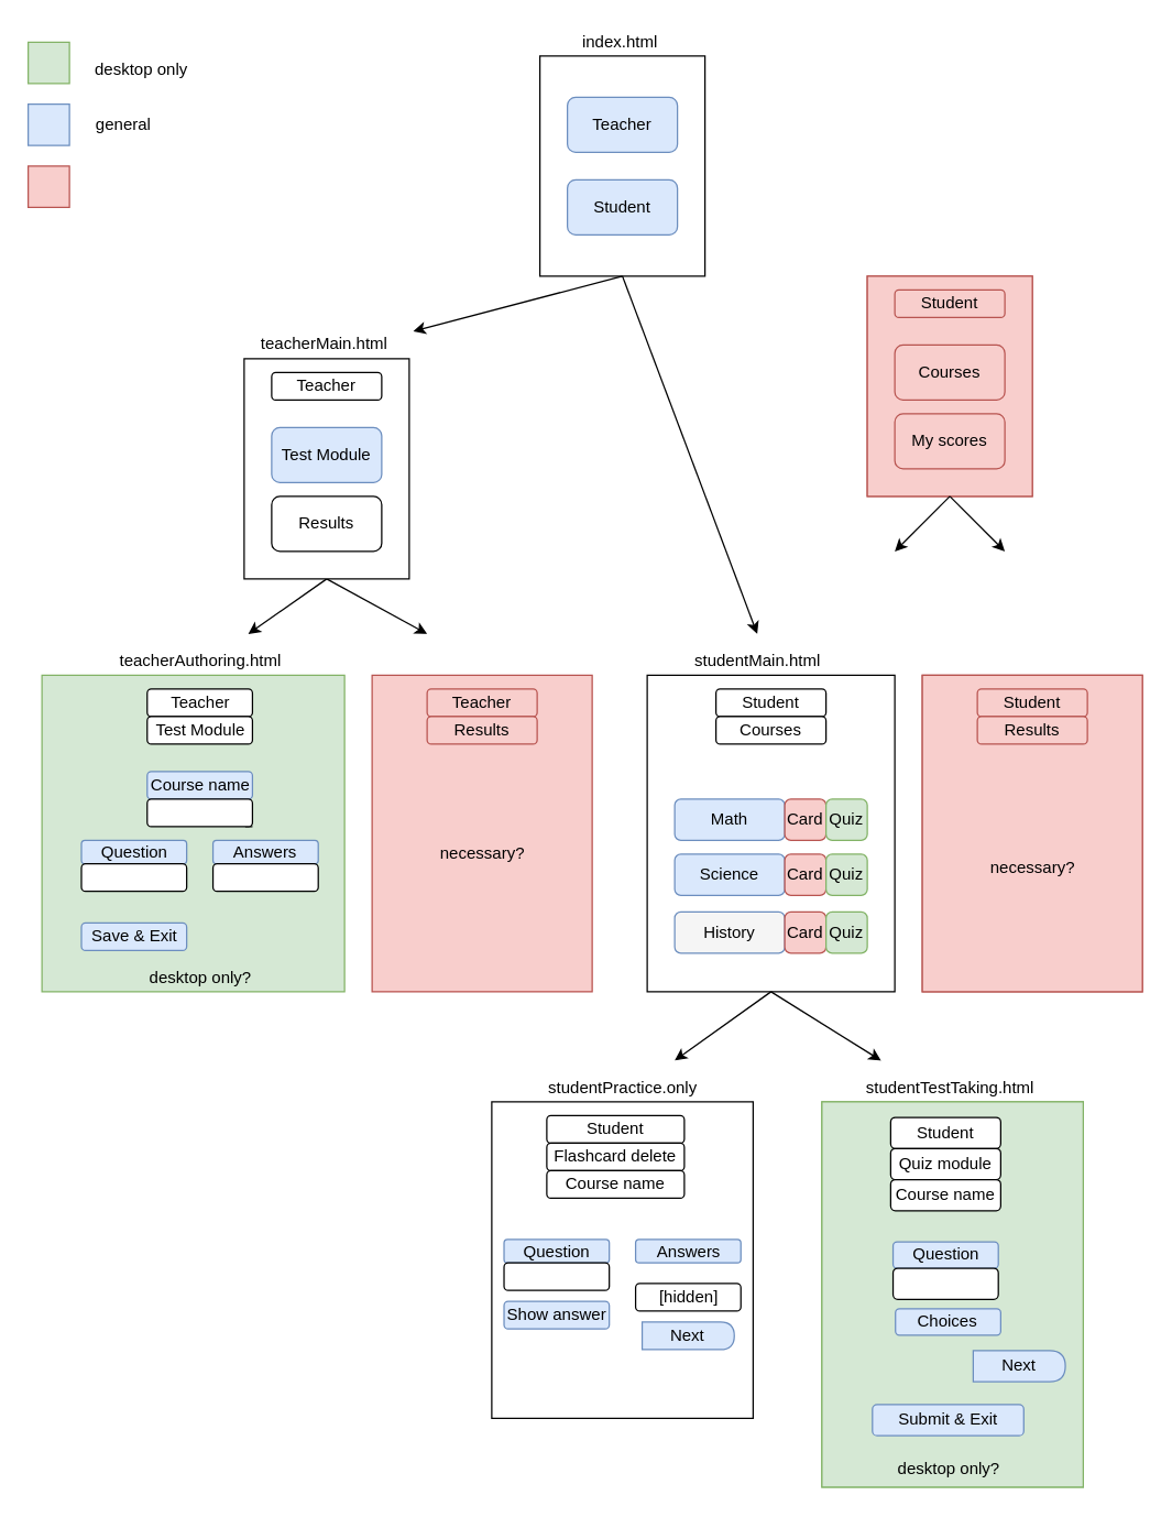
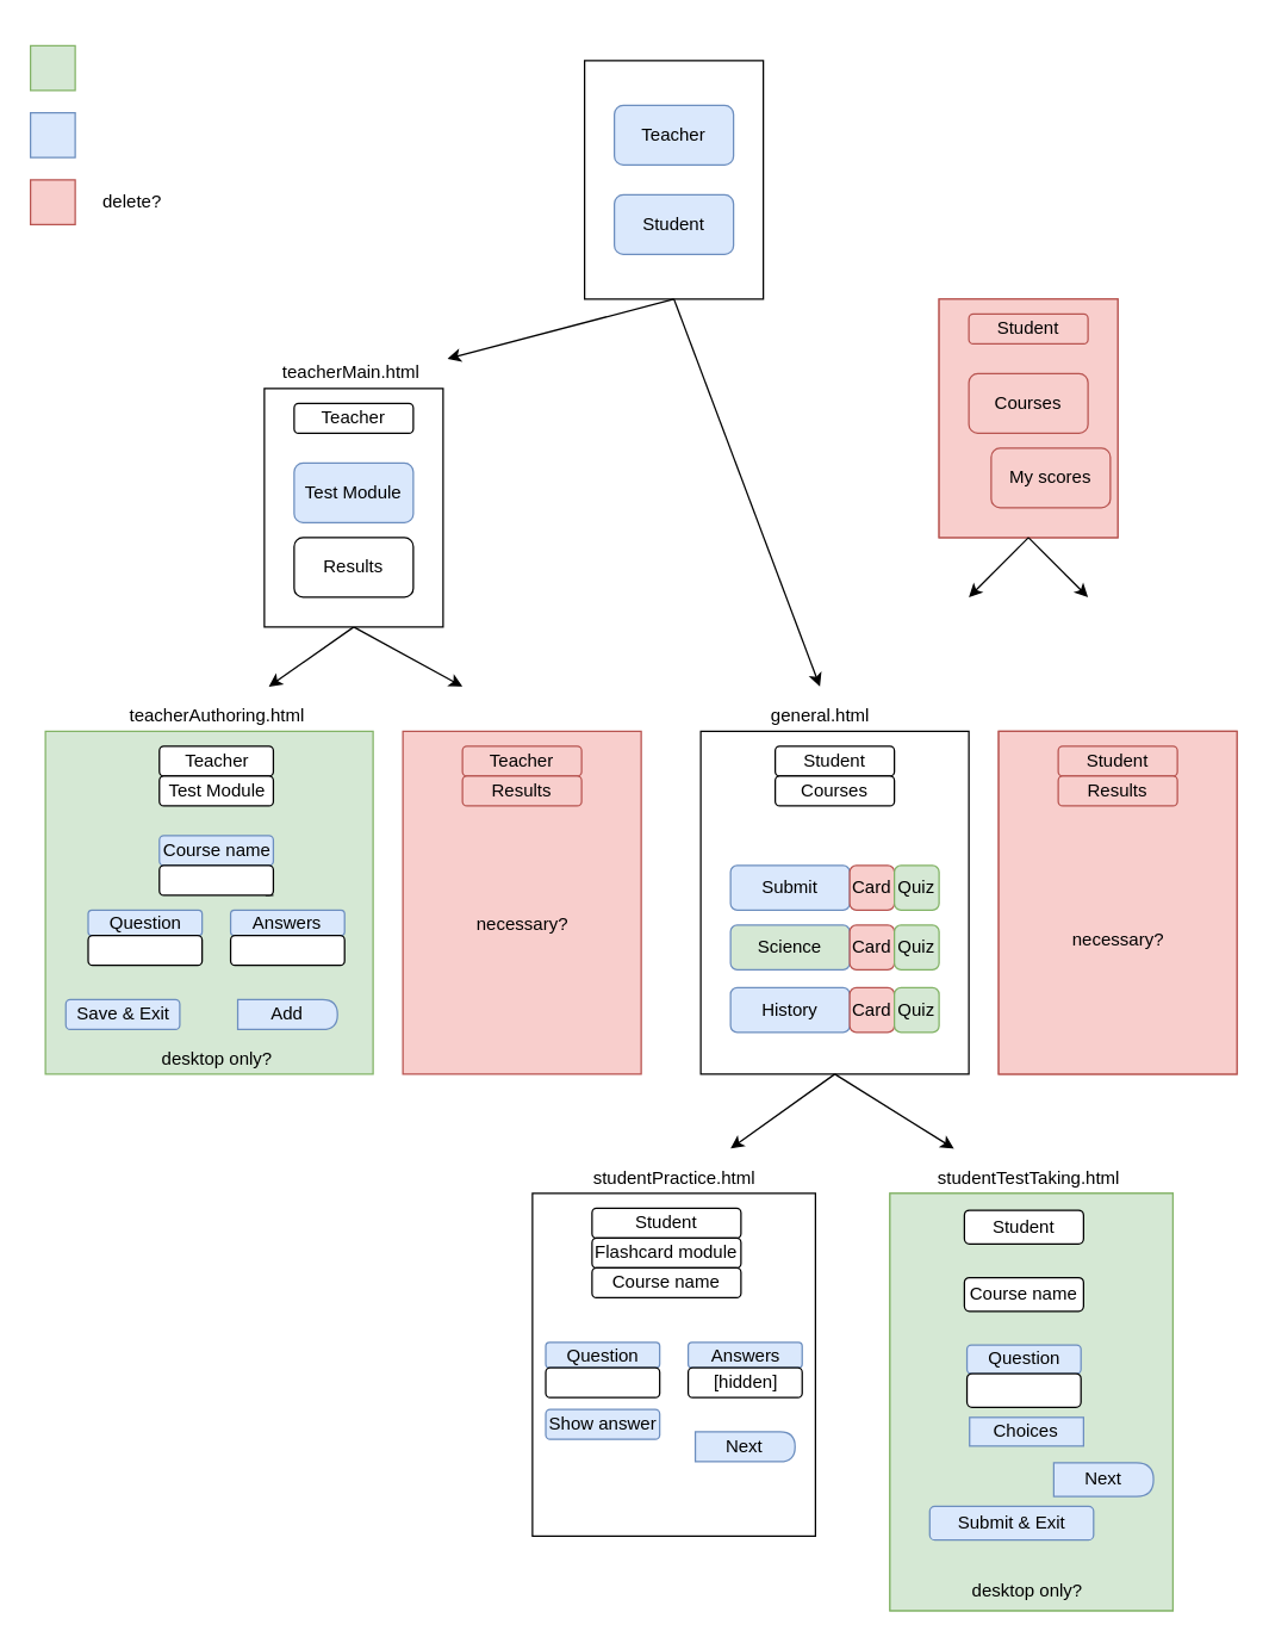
  <mxCell id="0" />
  <mxCell id="1" parent="0" />
  <mxCell id="2" value="" style="rounded=0;whiteSpace=wrap;html=1;" parent="1" vertex="1"><mxGeometry x="392" y="40" width="120" height="160" as="geometry" /></mxCell>
  <mxCell id="3" value="" style="endArrow=classic;html=1;exitX=0.5;exitY=1;exitDx=0;exitDy=0;" parent="1" source="2" edge="1"><mxGeometry width="50" height="50" relative="1" as="geometry"><mxPoint x="307" y="310" as="sourcePoint" /><mxPoint x="550" y="460" as="targetPoint" /></mxGeometry></mxCell>
  <mxCell id="4" value="" style="endArrow=classic;html=1;exitX=0.5;exitY=1;exitDx=0;exitDy=0;" parent="1" source="2" edge="1"><mxGeometry width="50" height="50" relative="1" as="geometry"><mxPoint x="397" y="160" as="sourcePoint" /><mxPoint x="300" y="240" as="targetPoint" /></mxGeometry></mxCell>
  <mxCell id="5" value="Teacher" style="rounded=1;whiteSpace=wrap;html=1;fillColor=#dae8fc;strokeColor=#6c8ebf;" parent="1" vertex="1"><mxGeometry x="412" y="70" width="80" height="40" as="geometry" /></mxCell>
  <mxCell id="6" value="Student" style="rounded=1;whiteSpace=wrap;html=1;fillColor=#dae8fc;strokeColor=#6c8ebf;" parent="1" vertex="1"><mxGeometry x="412" y="130" width="80" height="40" as="geometry" /></mxCell>
  <mxCell id="7" value="" style="endArrow=classic;html=1;exitX=0.5;exitY=1;exitDx=0;exitDy=0;" parent="1" source="77" edge="1"><mxGeometry width="50" height="50" relative="1" as="geometry"><mxPoint x="267" y="465" as="sourcePoint" /><mxPoint x="180" y="460" as="targetPoint" /></mxGeometry></mxCell>
  <mxCell id="8" value="" style="endArrow=classic;html=1;exitX=0.5;exitY=1;exitDx=0;exitDy=0;" parent="1" source="77" edge="1"><mxGeometry width="50" height="50" relative="1" as="geometry"><mxPoint x="277" y="440" as="sourcePoint" /><mxPoint x="310" y="460" as="targetPoint" /></mxGeometry></mxCell>
  <mxCell id="9" value="" style="group" parent="1" vertex="1" connectable="0"><mxGeometry x="30" y="490" width="220" height="230" as="geometry" /></mxCell>
  <mxCell id="10" value="" style="rounded=0;whiteSpace=wrap;html=1;fillColor=#d5e8d4;strokeColor=#82b366;" parent="9" vertex="1"><mxGeometry width="220" height="230" as="geometry" /></mxCell>
  <mxCell id="11" value="Teacher" style="rounded=1;whiteSpace=wrap;html=1;" parent="9" vertex="1"><mxGeometry x="76.522" y="10" width="76.522" height="20" as="geometry" /></mxCell>
  <mxCell id="12" style="edgeStyle=orthogonalEdgeStyle;rounded=0;orthogonalLoop=1;jettySize=auto;html=1;exitX=1;exitY=0;exitDx=0;exitDy=0;fontSize=8;" parent="9" edge="1"><mxGeometry relative="1" as="geometry"><mxPoint x="153.043" y="110" as="sourcePoint" /><mxPoint x="148.261" y="90" as="targetPoint" /></mxGeometry></mxCell>
  <mxCell id="13" value="Question" style="rounded=1;whiteSpace=wrap;html=1;fillColor=#dae8fc;strokeColor=#6c8ebf;" parent="9" vertex="1"><mxGeometry x="28.696" y="120" width="76.522" height="17" as="geometry" /></mxCell>
  <mxCell id="14" value="Test Module" style="rounded=1;whiteSpace=wrap;html=1;" parent="9" vertex="1"><mxGeometry x="76.522" y="30" width="76.522" height="20" as="geometry" /></mxCell>
  <mxCell id="15" value="Course name" style="rounded=1;whiteSpace=wrap;html=1;fillColor=#dae8fc;strokeColor=#6c8ebf;" parent="9" vertex="1"><mxGeometry x="76.522" y="70" width="76.522" height="20" as="geometry" /></mxCell>
  <mxCell id="16" value="" style="rounded=1;whiteSpace=wrap;html=1;" parent="9" vertex="1"><mxGeometry x="76.522" y="90" width="76.522" height="20" as="geometry" /></mxCell>
  <mxCell id="17" value="" style="rounded=1;whiteSpace=wrap;html=1;" parent="9" vertex="1"><mxGeometry x="28.696" y="137" width="76.522" height="20" as="geometry" /></mxCell>
  <mxCell id="18" value="Answers" style="rounded=1;whiteSpace=wrap;html=1;fillColor=#dae8fc;strokeColor=#6c8ebf;" parent="9" vertex="1"><mxGeometry x="124.348" y="120" width="76.522" height="17" as="geometry" /></mxCell>
  <mxCell id="19" value="" style="rounded=1;whiteSpace=wrap;html=1;" parent="9" vertex="1"><mxGeometry x="124.348" y="137" width="76.522" height="20" as="geometry" /></mxCell>
- <mxCell id="21" value="Save &amp;amp; Exit" style="rounded=1;whiteSpace=wrap;html=1;fillColor=#dae8fc;strokeColor=#6c8ebf;" parent="9" vertex="1"><mxGeometry x="28.696" y="180" width="76.522" height="20" as="geometry" /></mxCell>
+ <mxCell id="20" value="Add" style="shape=delay;whiteSpace=wrap;html=1;fontSize=12;fillColor=#dae8fc;strokeColor=#6c8ebf;" parent="9" vertex="1"><mxGeometry x="129.13" y="180" width="66.957" height="20" as="geometry" /></mxCell>
+ <mxCell id="21" value="Save &amp;amp; Exit" style="rounded=1;whiteSpace=wrap;html=1;fillColor=#dae8fc;strokeColor=#6c8ebf;" parent="9" vertex="1"><mxGeometry x="13.696" y="180" width="76.522" height="20" as="geometry" /></mxCell>
  <mxCell id="22" value="desktop only?" style="text;html=1;align=center;verticalAlign=middle;resizable=0;points=[];autosize=1;" parent="9" vertex="1"><mxGeometry x="69.78" y="210" width="90" height="20" as="geometry" /></mxCell>
  <mxCell id="23" value="" style="group;fillColor=#FF6666;" parent="1" vertex="1" connectable="0"><mxGeometry x="270" y="490" width="160" height="230" as="geometry" /></mxCell>
  <mxCell id="24" value="" style="rounded=0;whiteSpace=wrap;html=1;fillColor=#f8cecc;strokeColor=#b85450;" parent="23" vertex="1"><mxGeometry width="160" height="230" as="geometry" /></mxCell>
  <mxCell id="25" value="Teacher" style="rounded=1;whiteSpace=wrap;html=1;fillColor=#f8cecc;strokeColor=#b85450;" parent="23" vertex="1"><mxGeometry x="40" y="10" width="80" height="20" as="geometry" /></mxCell>
  <mxCell id="26" value="Results" style="rounded=1;whiteSpace=wrap;html=1;fillColor=#f8cecc;strokeColor=#b85450;" parent="23" vertex="1"><mxGeometry x="40" y="30" width="80" height="20" as="geometry" /></mxCell>
  <mxCell id="27" value="necessary?" style="text;html=1;align=center;verticalAlign=middle;resizable=0;points=[];autosize=1;" parent="23" vertex="1"><mxGeometry x="40" y="120" width="80" height="20" as="geometry" /></mxCell>
  <mxCell id="28" value="" style="group;fillColor=#f8cecc;strokeColor=#b85450;" parent="1" vertex="1" connectable="0"><mxGeometry x="630" y="200" width="120" height="160" as="geometry" /></mxCell>
  <mxCell id="29" value="" style="rounded=0;whiteSpace=wrap;html=1;fillColor=#f8cecc;strokeColor=#b85450;" parent="28" vertex="1"><mxGeometry width="120" height="160" as="geometry" /></mxCell>
  <mxCell id="30" value="Student" style="rounded=1;whiteSpace=wrap;html=1;fillColor=#f8cecc;strokeColor=#b85450;" parent="28" vertex="1"><mxGeometry x="20" y="10" width="80" height="20" as="geometry" /></mxCell>
  <mxCell id="31" value="Courses" style="rounded=1;whiteSpace=wrap;html=1;fillColor=#f8cecc;strokeColor=#b85450;" parent="28" vertex="1"><mxGeometry x="20" y="50" width="80" height="40" as="geometry" /></mxCell>
- <mxCell id="32" value="My scores" style="rounded=1;whiteSpace=wrap;html=1;fillColor=#f8cecc;strokeColor=#b85450;" parent="28" vertex="1"><mxGeometry x="20" y="100" width="80" height="40" as="geometry" /></mxCell>
+ <mxCell id="32" value="My scores" style="rounded=1;whiteSpace=wrap;html=1;fillColor=#f8cecc;strokeColor=#b85450;" parent="28" vertex="1"><mxGeometry x="35" y="100" width="80" height="40" as="geometry" /></mxCell>
  <mxCell id="33" value="" style="group;fillColor=#f8cecc;strokeColor=#b85450;" parent="1" vertex="1" connectable="0"><mxGeometry x="670" y="490" width="160" height="230" as="geometry" /></mxCell>
  <mxCell id="34" value="" style="rounded=0;whiteSpace=wrap;html=1;fillColor=#f8cecc;strokeColor=#b85450;" parent="33" vertex="1"><mxGeometry width="160" height="230" as="geometry" /></mxCell>
  <mxCell id="35" value="Student" style="rounded=1;whiteSpace=wrap;html=1;fillColor=#f8cecc;strokeColor=#b85450;" parent="33" vertex="1"><mxGeometry x="40" y="10" width="80" height="20" as="geometry" /></mxCell>
  <mxCell id="36" value="Results" style="rounded=1;whiteSpace=wrap;html=1;fillColor=#f8cecc;strokeColor=#b85450;" parent="33" vertex="1"><mxGeometry x="40" y="30" width="80" height="20" as="geometry" /></mxCell>
  <mxCell id="37" value="necessary?" style="text;html=1;align=center;verticalAlign=middle;resizable=0;points=[];autosize=1;" parent="33" vertex="1"><mxGeometry x="40" y="130" width="80" height="20" as="geometry" /></mxCell>
  <mxCell id="38" value="" style="endArrow=classic;html=1;exitX=0.5;exitY=1;exitDx=0;exitDy=0;" parent="1" source="29" edge="1"><mxGeometry width="50" height="50" relative="1" as="geometry"><mxPoint x="687" y="430" as="sourcePoint" /><mxPoint x="730" y="400" as="targetPoint" /></mxGeometry></mxCell>
  <mxCell id="39" value="" style="endArrow=classic;html=1;exitX=0.5;exitY=1;exitDx=0;exitDy=0;" parent="1" source="29" edge="1"><mxGeometry width="50" height="50" relative="1" as="geometry"><mxPoint x="587" y="440" as="sourcePoint" /><mxPoint x="650" y="400" as="targetPoint" /></mxGeometry></mxCell>
  <mxCell id="40" value="" style="rounded=0;whiteSpace=wrap;html=1;" parent="1" vertex="1"><mxGeometry x="470" y="490" width="180" height="230" as="geometry" /></mxCell>
- <mxCell id="41" value="Math" style="rounded=1;whiteSpace=wrap;html=1;fillColor=#dae8fc;strokeColor=#6c8ebf;" parent="1" vertex="1"><mxGeometry x="490" y="580" width="80" height="30" as="geometry" /></mxCell>
- <mxCell id="42" value="Science" style="rounded=1;whiteSpace=wrap;html=1;fillColor=#dae8fc;strokeColor=#6c8ebf;" parent="1" vertex="1"><mxGeometry x="490" y="620" width="80" height="30" as="geometry" /></mxCell>
- <mxCell id="43" value="History" style="rounded=1;whiteSpace=wrap;html=1;fillColor=#f5f5f5;strokeColor=#6c8ebf;" parent="1" vertex="1"><mxGeometry x="490" y="662" width="80" height="30" as="geometry" /></mxCell>
+ <mxCell id="41" value="Submit" style="rounded=1;whiteSpace=wrap;html=1;fillColor=#dae8fc;strokeColor=#6c8ebf;" parent="1" vertex="1"><mxGeometry x="490" y="580" width="80" height="30" as="geometry" /></mxCell>
+ <mxCell id="42" value="Science" style="rounded=1;whiteSpace=wrap;html=1;fillColor=#d5e8d4;strokeColor=#6c8ebf;" parent="1" vertex="1"><mxGeometry x="490" y="620" width="80" height="30" as="geometry" /></mxCell>
+ <mxCell id="43" value="History" style="rounded=1;whiteSpace=wrap;html=1;fillColor=#dae8fc;strokeColor=#6c8ebf;" parent="1" vertex="1"><mxGeometry x="490" y="662" width="80" height="30" as="geometry" /></mxCell>
  <mxCell id="44" value="Student" style="rounded=1;whiteSpace=wrap;html=1;" parent="1" vertex="1"><mxGeometry x="520" y="500" width="80" height="20" as="geometry" /></mxCell>
  <mxCell id="45" value="Courses" style="rounded=1;whiteSpace=wrap;html=1;" parent="1" vertex="1"><mxGeometry x="520" y="520" width="80" height="20" as="geometry" /></mxCell>
  <mxCell id="46" value="Card" style="rounded=1;whiteSpace=wrap;html=1;fillColor=#f8cecc;strokeColor=#b85450;" parent="1" vertex="1"><mxGeometry x="570" y="580" width="30" height="30" as="geometry" /></mxCell>
  <mxCell id="47" value="Quiz" style="rounded=1;whiteSpace=wrap;html=1;fillColor=#d5e8d4;strokeColor=#82b366;" parent="1" vertex="1"><mxGeometry x="600" y="580" width="30" height="30" as="geometry" /></mxCell>
  <mxCell id="48" value="Card" style="rounded=1;whiteSpace=wrap;html=1;fillColor=#f8cecc;strokeColor=#b85450;" parent="1" vertex="1"><mxGeometry x="570" y="620" width="30" height="30" as="geometry" /></mxCell>
  <mxCell id="49" value="Quiz" style="rounded=1;whiteSpace=wrap;html=1;fillColor=#d5e8d4;strokeColor=#82b366;" parent="1" vertex="1"><mxGeometry x="600" y="620" width="30" height="30" as="geometry" /></mxCell>
  <mxCell id="50" value="Card" style="rounded=1;whiteSpace=wrap;html=1;fillColor=#f8cecc;strokeColor=#b85450;" parent="1" vertex="1"><mxGeometry x="570" y="662" width="30" height="30" as="geometry" /></mxCell>
  <mxCell id="51" value="Quiz" style="rounded=1;whiteSpace=wrap;html=1;fillColor=#d5e8d4;strokeColor=#82b366;" parent="1" vertex="1"><mxGeometry x="600" y="662" width="30" height="30" as="geometry" /></mxCell>
  <mxCell id="52" value="" style="group" parent="1" vertex="1" connectable="0"><mxGeometry x="357" y="800" width="190" height="230" as="geometry" /></mxCell>
  <mxCell id="53" value="" style="rounded=0;whiteSpace=wrap;html=1;" parent="52" vertex="1"><mxGeometry width="190" height="230" as="geometry" /></mxCell>
  <mxCell id="54" value="Student" style="rounded=1;whiteSpace=wrap;html=1;" parent="52" vertex="1"><mxGeometry x="40" y="10" width="100" height="20" as="geometry" /></mxCell>
- <mxCell id="55" value="Flashcard delete" style="rounded=1;whiteSpace=wrap;html=1;" parent="52" vertex="1"><mxGeometry x="40" y="30" width="100" height="20" as="geometry" /></mxCell>
+ <mxCell id="55" value="Flashcard module" style="rounded=1;whiteSpace=wrap;html=1;" parent="52" vertex="1"><mxGeometry x="40" y="30" width="100" height="20" as="geometry" /></mxCell>
  <mxCell id="56" value="Question" style="rounded=1;whiteSpace=wrap;html=1;fillColor=#dae8fc;strokeColor=#6c8ebf;" parent="52" vertex="1"><mxGeometry x="8.916" y="100" width="76.522" height="17" as="geometry" /></mxCell>
  <mxCell id="57" value="" style="rounded=1;whiteSpace=wrap;html=1;" parent="52" vertex="1"><mxGeometry x="8.916" y="117" width="76.522" height="20" as="geometry" /></mxCell>
  <mxCell id="58" value="Answers" style="rounded=1;whiteSpace=wrap;html=1;fillColor=#dae8fc;strokeColor=#6c8ebf;" parent="52" vertex="1"><mxGeometry x="104.568" y="100" width="76.522" height="17" as="geometry" /></mxCell>
- <mxCell id="59" value="[hidden]" style="rounded=1;whiteSpace=wrap;html=1;" parent="52" vertex="1"><mxGeometry x="104.568" y="132" width="76.522" height="20" as="geometry" /></mxCell>
+ <mxCell id="59" value="[hidden]" style="rounded=1;whiteSpace=wrap;html=1;" parent="52" vertex="1"><mxGeometry x="104.568" y="117" width="76.522" height="20" as="geometry" /></mxCell>
  <mxCell id="60" value="Next" style="shape=delay;whiteSpace=wrap;html=1;fontSize=12;fillColor=#dae8fc;strokeColor=#6c8ebf;" parent="52" vertex="1"><mxGeometry x="109.35" y="160" width="66.957" height="20" as="geometry" /></mxCell>
  <mxCell id="61" value="Show answer" style="rounded=1;whiteSpace=wrap;html=1;fillColor=#dae8fc;strokeColor=#6c8ebf;" parent="52" vertex="1"><mxGeometry x="8.916" y="145" width="76.522" height="20" as="geometry" /></mxCell>
  <mxCell id="62" value="Course name" style="rounded=1;whiteSpace=wrap;html=1;" parent="52" vertex="1"><mxGeometry x="40" y="50" width="100" height="20" as="geometry" /></mxCell>
  <mxCell id="63" value="" style="group;fillColor=#d5e8d4;strokeColor=#82b366;" parent="1" vertex="1" connectable="0"><mxGeometry x="597" y="800" width="190" height="280" as="geometry" /></mxCell>
  <mxCell id="64" value="" style="rounded=0;whiteSpace=wrap;html=1;fillColor=#d5e8d4;strokeColor=#82b366;" parent="63" vertex="1"><mxGeometry width="190" height="280" as="geometry" /></mxCell>
  <mxCell id="65" value="Student" style="rounded=1;whiteSpace=wrap;html=1;" parent="63" vertex="1"><mxGeometry x="50" y="11.304" width="80" height="22.609" as="geometry" /></mxCell>
- <mxCell id="66" value="Quiz module" style="rounded=1;whiteSpace=wrap;html=1;" parent="63" vertex="1"><mxGeometry x="50" y="33.913" width="80" height="22.609" as="geometry" /></mxCell>
  <mxCell id="67" value="Question" style="rounded=1;whiteSpace=wrap;html=1;fillColor=#dae8fc;strokeColor=#6c8ebf;" parent="63" vertex="1"><mxGeometry x="51.736" y="101.739" width="76.522" height="19.217" as="geometry" /></mxCell>
  <mxCell id="68" value="" style="rounded=1;whiteSpace=wrap;html=1;" parent="63" vertex="1"><mxGeometry x="51.736" y="120.957" width="76.522" height="22.609" as="geometry" /></mxCell>
  <mxCell id="69" value="Next" style="shape=delay;whiteSpace=wrap;html=1;fontSize=12;fillColor=#dae8fc;strokeColor=#6c8ebf;" parent="63" vertex="1"><mxGeometry x="110.0" y="180.87" width="66.957" height="22.609" as="geometry" /></mxCell>
- <mxCell id="70" value="Submit &amp;amp; Exit" style="rounded=1;whiteSpace=wrap;html=1;fillColor=#dae8fc;strokeColor=#6c8ebf;" parent="63" vertex="1"><mxGeometry x="36.74" y="219.997" width="110" height="22.609" as="geometry" /></mxCell>
+ <mxCell id="70" value="Submit &amp;amp; Exit" style="rounded=1;whiteSpace=wrap;html=1;fillColor=#dae8fc;strokeColor=#6c8ebf;" parent="63" vertex="1"><mxGeometry x="26.74" y="209.997" width="110" height="22.609" as="geometry" /></mxCell>
  <mxCell id="71" value="Course name" style="rounded=1;whiteSpace=wrap;html=1;" parent="63" vertex="1"><mxGeometry x="50" y="56.522" width="80" height="22.609" as="geometry" /></mxCell>
- <mxCell id="72" value="Choices" style="rounded=1;whiteSpace=wrap;html=1;fillColor=#dae8fc;strokeColor=#6c8ebf;" parent="63" vertex="1"><mxGeometry x="53.478" y="150.348" width="76.522" height="19.217" as="geometry" /></mxCell>
+ <mxCell id="72" value="Choices" style="whiteSpace=wrap;html=1;fillColor=#dae8fc;strokeColor=#6c8ebf;rounded=0;" parent="63" vertex="1"><mxGeometry x="53.478" y="150.348" width="76.522" height="19.217" as="geometry" /></mxCell>
  <mxCell id="73" value="desktop only?" style="text;html=1;align=center;verticalAlign=middle;resizable=0;points=[];autosize=1;" parent="63" vertex="1"><mxGeometry x="46.74" y="256.61" width="90" height="20" as="geometry" /></mxCell>
  <mxCell id="74" value="" style="endArrow=classic;html=1;exitX=0.5;exitY=1;exitDx=0;exitDy=0;" parent="1" source="40" edge="1"><mxGeometry width="50" height="50" relative="1" as="geometry"><mxPoint x="737" y="780" as="sourcePoint" /><mxPoint x="640" y="770" as="targetPoint" /></mxGeometry></mxCell>
  <mxCell id="75" value="" style="endArrow=classic;html=1;exitX=0.5;exitY=1;exitDx=0;exitDy=0;" parent="1" source="40" edge="1"><mxGeometry width="50" height="50" relative="1" as="geometry"><mxPoint x="567" y="780" as="sourcePoint" /><mxPoint x="490" y="770" as="targetPoint" /></mxGeometry></mxCell>
  <mxCell id="76" value="" style="group" parent="1" connectable="0" vertex="1"><mxGeometry x="177" y="260" width="120" height="160" as="geometry" /></mxCell>
  <mxCell id="77" value="" style="rounded=0;whiteSpace=wrap;html=1;" parent="76" vertex="1"><mxGeometry width="120" height="160" as="geometry" /></mxCell>
  <mxCell id="78" value="Teacher" style="rounded=1;whiteSpace=wrap;html=1;" parent="76" vertex="1"><mxGeometry x="20" y="10" width="80" height="20" as="geometry" /></mxCell>
  <mxCell id="79" value="Test Module" style="rounded=1;whiteSpace=wrap;html=1;fillColor=#dae8fc;strokeColor=#6c8ebf;" parent="76" vertex="1"><mxGeometry x="20" y="50" width="80" height="40" as="geometry" /></mxCell>
  <mxCell id="80" value="Results" style="rounded=1;whiteSpace=wrap;html=1;" parent="76" vertex="1"><mxGeometry x="20" y="100" width="80" height="40" as="geometry" /></mxCell>
  <mxCell id="81" value="teacherAuthoring.html" style="text;html=1;resizable=0;autosize=1;align=center;verticalAlign=middle;points=[];fillColor=none;strokeColor=none;rounded=0;" parent="1" vertex="1"><mxGeometry x="80" y="470" width="130" height="20" as="geometry" /></mxCell>
- <mxCell id="82" value="studentMain.html" style="text;html=1;resizable=0;autosize=1;align=center;verticalAlign=middle;points=[];fillColor=none;strokeColor=none;rounded=0;" parent="1" vertex="1"><mxGeometry x="495" y="470" width="110" height="20" as="geometry" /></mxCell>
+ <mxCell id="82" value="general.html" style="text;html=1;resizable=0;autosize=1;align=center;verticalAlign=middle;points=[];fillColor=none;strokeColor=none;rounded=0;" parent="1" vertex="1"><mxGeometry x="495" y="470" width="110" height="20" as="geometry" /></mxCell>
  <mxCell id="83" value="" style="rounded=0;whiteSpace=wrap;html=1;fillColor=#d5e8d4;strokeColor=#82b366;" parent="1" vertex="1"><mxGeometry x="20" y="30" width="30" height="30" as="geometry" /></mxCell>
  <mxCell id="84" value="" style="rounded=0;whiteSpace=wrap;html=1;fillColor=#dae8fc;strokeColor=#6c8ebf;" vertex="1" parent="1"><mxGeometry x="20" y="75" width="30" height="30" as="geometry" /></mxCell>
  <mxCell id="85" value="" style="rounded=0;whiteSpace=wrap;html=1;fillColor=#f8cecc;strokeColor=#b85450;" vertex="1" parent="1"><mxGeometry x="20" y="120" width="30" height="30" as="geometry" /></mxCell>
- <mxCell id="86" value="desktop only" style="text;html=1;align=center;verticalAlign=middle;resizable=0;points=[];autosize=1;" vertex="1" parent="1"><mxGeometry x="62" y="40" width="80" height="20" as="geometry" /></mxCell>
- <mxCell id="88" value="general" style="text;html=1;align=center;verticalAlign=middle;resizable=0;points=[];autosize=1;" vertex="1" parent="1"><mxGeometry x="59" y="80" width="60" height="20" as="geometry" /></mxCell>
+ <mxCell id="87" value="delete?" style="text;html=1;align=center;verticalAlign=middle;resizable=0;points=[];autosize=1;" vertex="1" parent="1"><mxGeometry x="63" y="125" width="50" height="20" as="geometry" /></mxCell>
  <mxCell id="89" value="teacherMain.html" style="text;html=1;align=center;verticalAlign=middle;resizable=0;points=[];autosize=1;" vertex="1" parent="1"><mxGeometry x="180" y="239" width="110" height="20" as="geometry" /></mxCell>
- <mxCell id="90" value="index.html" style="text;html=1;align=center;verticalAlign=middle;resizable=0;points=[];autosize=1;" vertex="1" parent="1"><mxGeometry x="415" y="20" width="70" height="20" as="geometry" /></mxCell>
  <mxCell id="91" value="studentTestTaking.html" style="text;html=1;align=center;verticalAlign=middle;resizable=0;points=[];autosize=1;" vertex="1" parent="1"><mxGeometry x="620" y="780" width="140" height="20" as="geometry" /></mxCell>
- <mxCell id="92" value="studentPractice.only" style="text;html=1;align=center;verticalAlign=middle;resizable=0;points=[];autosize=1;" vertex="1" parent="1"><mxGeometry x="392" y="780" width="120" height="20" as="geometry" /></mxCell>
+ <mxCell id="92" value="studentPractice.html" style="text;html=1;align=center;verticalAlign=middle;resizable=0;points=[];autosize=1;" vertex="1" parent="1"><mxGeometry x="392" y="780" width="120" height="20" as="geometry" /></mxCell>
